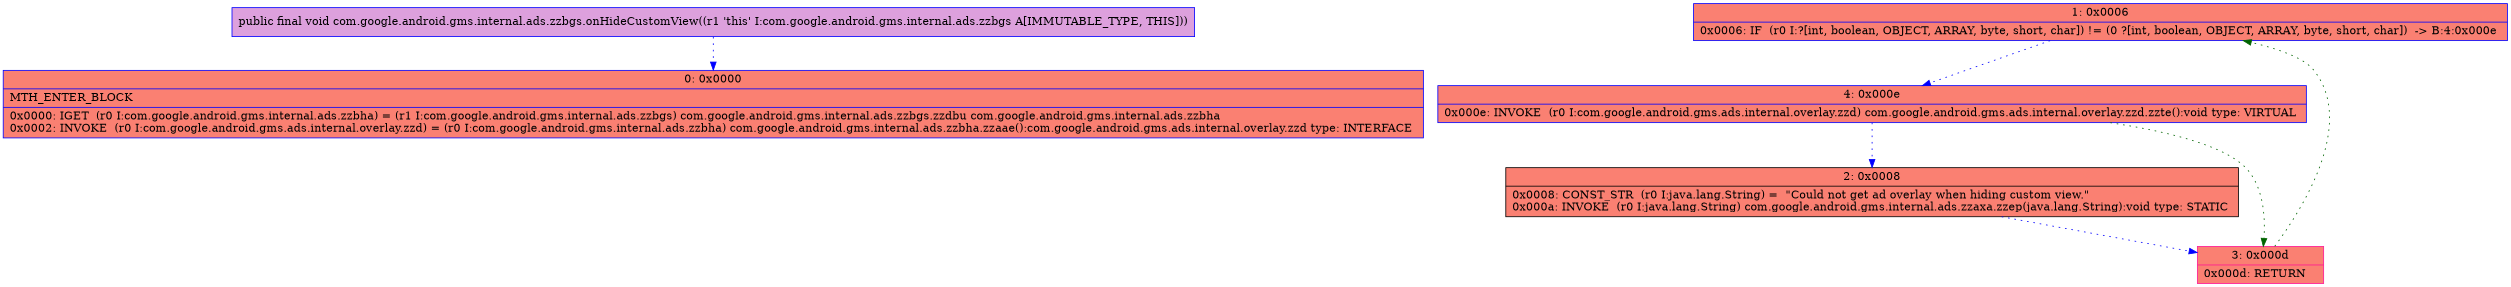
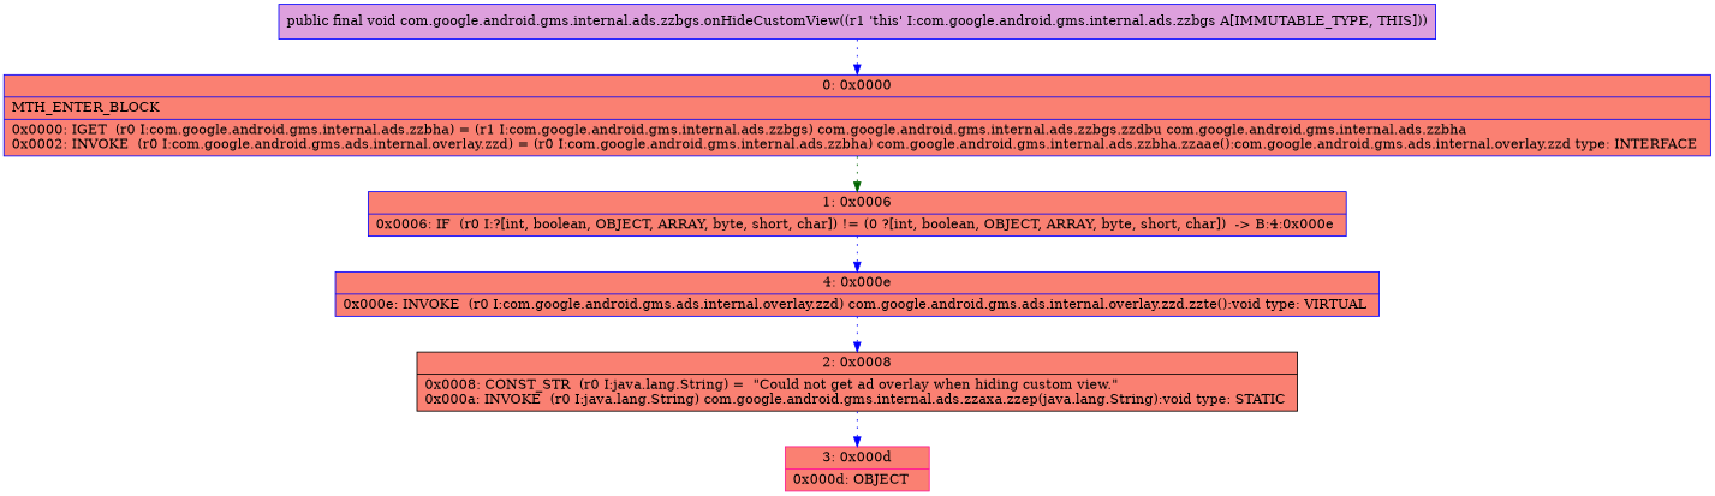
  digraph {
    fontname="DejaVu Serif"
    node [color=blue fillcolor=salmon fontname="DejaVu Serif" shape=record style=filled]
    edge [color=blue fontname="DejaVu Serif" style=dotted]
    n1 [label="{0\:\ 0x0000|MTH_ENTER_BLOCK\l|0x0000: IGET  (r0 I:com.google.android.gms.internal.ads.zzbha) = (r1 I:com.google.android.gms.internal.ads.zzbgs) com.google.android.gms.internal.ads.zzbgs.zzdbu com.google.android.gms.internal.ads.zzbha \l0x0002: INVOKE  (r0 I:com.google.android.gms.ads.internal.overlay.zzd) = (r0 I:com.google.android.gms.internal.ads.zzbha) com.google.android.gms.internal.ads.zzbha.zzaae():com.google.android.gms.ads.internal.overlay.zzd type: INTERFACE \l}"]
    n2 [label="{1\:\ 0x0006|0x0006: IF  (r0 I:?[int, boolean, OBJECT, ARRAY, byte, short, char]) != (0 ?[int, boolean, OBJECT, ARRAY, byte, short, char])  \-\> B:4:0x000e \l}"]
    n3 [label="{4\:\ 0x000e|0x000e: INVOKE  (r0 I:com.google.android.gms.ads.internal.overlay.zzd) com.google.android.gms.ads.internal.overlay.zzd.zzte():void type: VIRTUAL \l}"]
    n4 [color=black label="{2\:\ 0x0008|0x0008: CONST_STR  (r0 I:java.lang.String) =  \"Could not get ad overlay when hiding custom view.\" \l0x000a: INVOKE  (r0 I:java.lang.String) com.google.android.gms.internal.ads.zzaxa.zzep(java.lang.String):void type: STATIC \l}"]
-   n5 [color=deeppink label="{3\:\ 0x000d|0x000d: RETURN   \l}"]
+   n5 [color=deeppink label="{3\:\ 0x000d|0x000d: OBJECT   \l}"]
    n6 [fillcolor=plum label="{public final void com.google.android.gms.internal.ads.zzbgs.onHideCustomView((r1 'this' I:com.google.android.gms.internal.ads.zzbgs A[IMMUTABLE_TYPE, THIS])) }"]
-   n5 -> n2 [color=darkgreen]
+   n1 -> n2 [color=darkgreen]
    n2 -> n3
    n3 -> n4
-   n3 -> n5 [color=darkgreen]
    n4 -> n5
    n6 -> n1
  }
